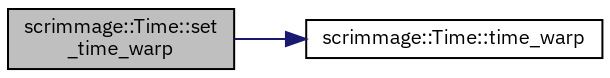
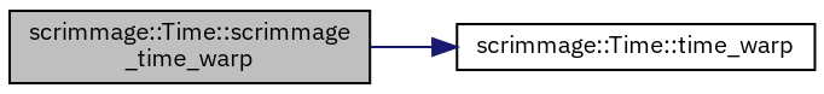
  digraph {
    rankdir=LR
    fontname="IBM Plex Sans"
    node [color=black fontname="IBM Plex Sans" fontsize=10 shape=record style=filled]
-   n1 [fillcolor=grey75 fontcolor=black height=0.2 label="scrimmage::Time::set\l_time_warp" width=0.4]
+   n1 [fillcolor=grey75 fontcolor=black height=0.2 label="scrimmage::Time::scrimmage\l_time_warp" width=0.4]
    n2 [fillcolor=white height=0.2 label="scrimmage::Time::time_warp" width=0.4]
    n1 -> n2 [color=midnightblue fontname="IBM Plex Sans" fontsize=10 labelfontname=Helvetica labelfontsize=10 style=solid]
  }
